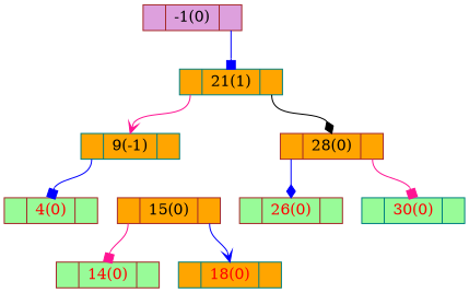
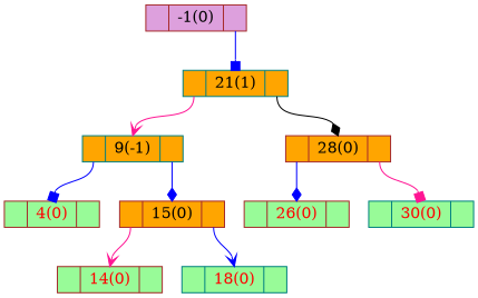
  digraph {
    fontname="DejaVu Serif"
    node [color=brown fillcolor=orange fontname="DejaVu Serif" shape=record style=filled]
    edge [arrowhead=box color=blue fontname="DejaVu Serif" headport=D tailport=R]
    n1 [fillcolor=plum height=.1 label="<L> |<D> -1(0)|<R> "]
    n2 [color=teal height=.1 label="<L> |<D> 21(1)|<R> "]
    n3 [color=teal height=.1 label="<L> |<D> 9(-1)|<R> "]
    n4 [height=.1 label="<L> |<D> 28(0)|<R> "]
    n5 [fillcolor=palegreen fontcolor=red height=.1 label="<L> |<D> 4(0)|<R> "]
    n6 [height=.1 label="<L> |<D> 15(0)|<R> "]
    n7 [fillcolor=palegreen fontcolor=red height=.1 label="<L> |<D> 26(0)|<R> "]
    n8 [color=teal fillcolor=palegreen fontcolor=red height=.1 label="<L> |<D> 30(0)|<R> "]
    n9 [fillcolor=palegreen fontcolor=red height=.1 label="<L> |<D> 14(0)|<R> "]
-   n10 [color=teal fontcolor=red height=.1 label="<L> |<D> 18(0)|<R> "]
+   n10 [color=teal fillcolor=palegreen fontcolor=red height=.1 label="<L> |<D> 18(0)|<R> "]
    n1 -> n2
    n2 -> n3 [arrowhead=vee color=deeppink tailport=L]
    n2 -> n4 [arrowhead=diamond color=black]
    n3 -> n5 [tailport=L]
+   n3 -> n6 [arrowhead=diamond]
    n4 -> n7 [arrowhead=diamond tailport=L]
    n4 -> n8 [color=deeppink]
-   n6 -> n9 [color=deeppink tailport=L]
+   n6 -> n9 [arrowhead=vee color=deeppink tailport=L]
    n6 -> n10 [arrowhead=vee]
  }
